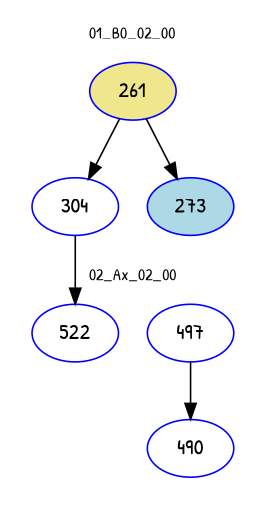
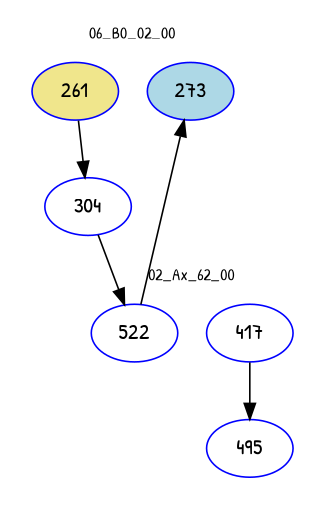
  digraph {
    fontname="Patrick Hand"
    node [color=blue fillcolor=white fontname="Patrick Hand" style=filled]
    edge [color=black fontname="Patrick Hand" style=solid]
-   n1 [label=497]
+   n1 [label=417]
    n2 [label=522]
-   n3 [label=490]
+   n3 [label=495]
    n4 [fillcolor=khaki label=261]
    n5 [label=304]
    n6 [fillcolor=lightblue label=273]
    subgraph cluster_1 {
      color=white
      fontsize=10
-     label="02_Ax_02_00"
+     label="02_Ax_62_00"
      n1
      n2
      n3
    }
    subgraph cluster_2 {
      color=white
      fontsize=10
-     label="01_B0_02_00"
+     label="06_B0_02_00"
      n4
      n5
      n6
    }
    n1 -> n3
    n4 -> n5
-   n4 -> n6
+   n2 -> n6
    n5 -> n2
  }
